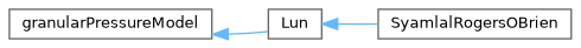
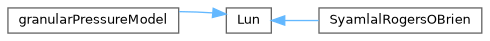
  digraph {
    rankdir=LR
    node [color=grey40 fillcolor=white fontname=Helvetica fontsize=10 shape=box style=filled]
    edge [color=steelblue1 dir=back fontname=Helvetica fontsize=10 labelfontname=Helvetica labelfontsize=10 style=solid]
    n1 [height=0.2 label=granularPressureModel width=0.4]
    n2 [height=0.2 label=Lun width=0.4]
    n3 [height=0.2 label=SyamlalRogersOBrien width=0.4]
-   n1 -> n2
+   n2 -> n1
    n2 -> n3
  }
